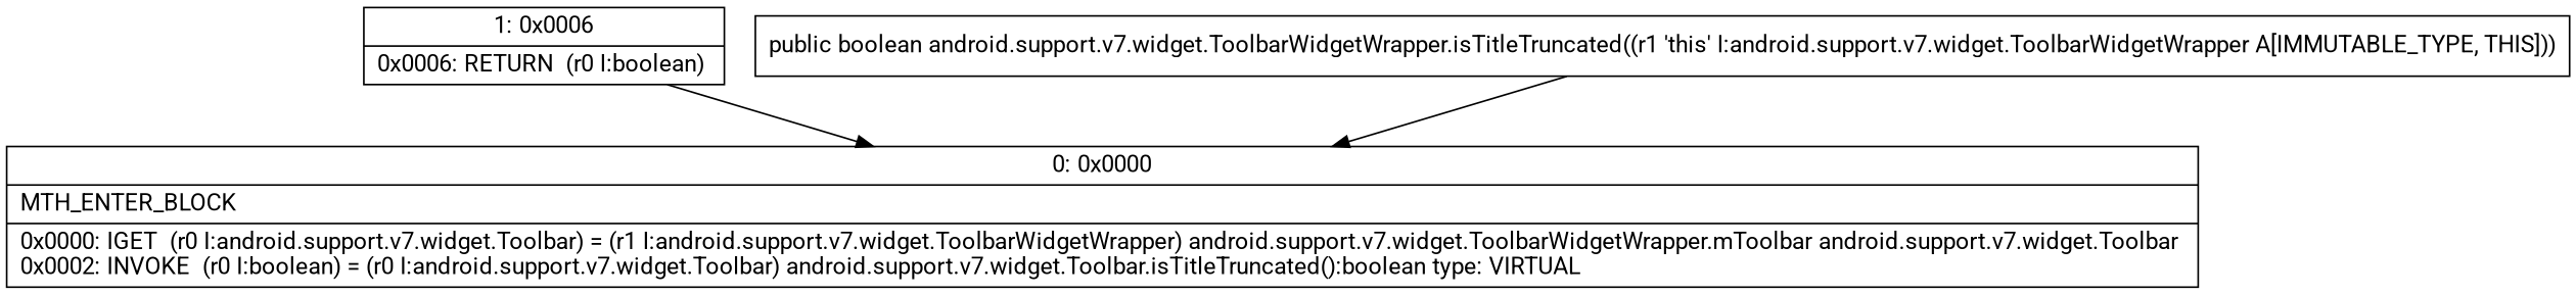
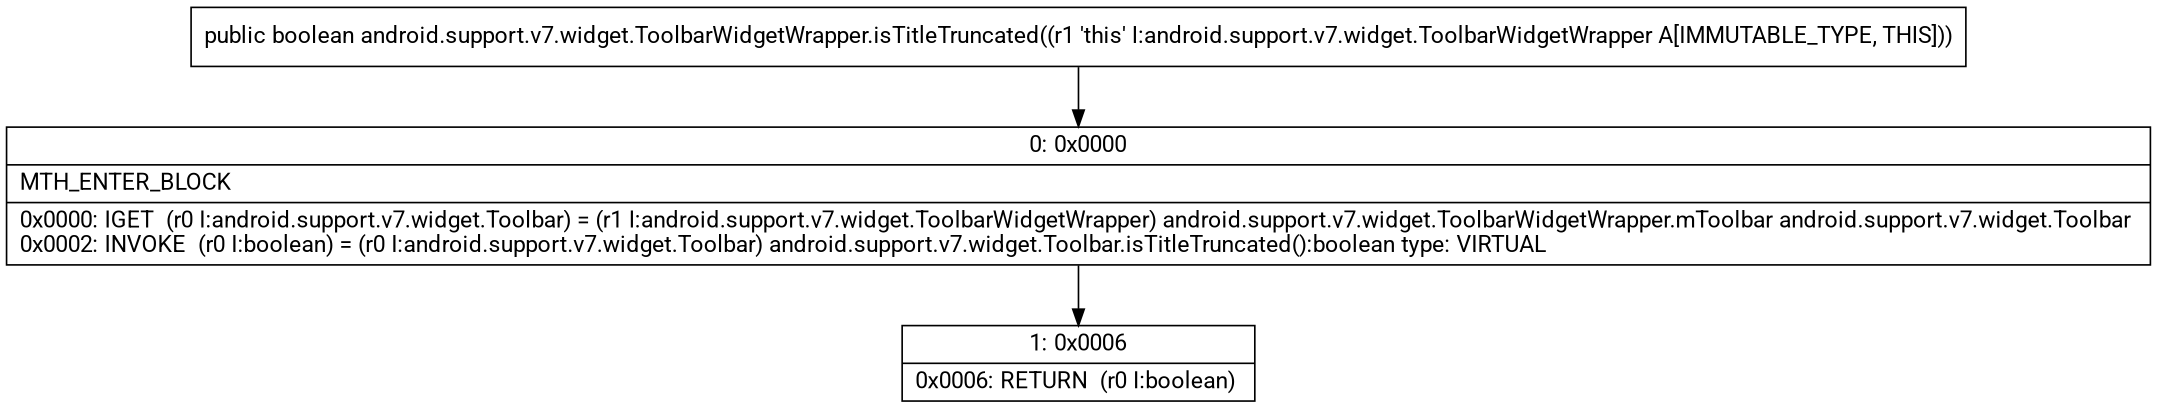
  digraph {
    fontname=Roboto
    node [shape=record fontname=Roboto]
    edge [fontname=Roboto]
    n1 [label="{0\:\ 0x0000|MTH_ENTER_BLOCK\l|0x0000: IGET  (r0 I:android.support.v7.widget.Toolbar) = (r1 I:android.support.v7.widget.ToolbarWidgetWrapper) android.support.v7.widget.ToolbarWidgetWrapper.mToolbar android.support.v7.widget.Toolbar \l0x0002: INVOKE  (r0 I:boolean) = (r0 I:android.support.v7.widget.Toolbar) android.support.v7.widget.Toolbar.isTitleTruncated():boolean type: VIRTUAL \l}"]
    n2 [label="{1\:\ 0x0006|0x0006: RETURN  (r0 I:boolean) \l}"]
    n3 [label="{public boolean android.support.v7.widget.ToolbarWidgetWrapper.isTitleTruncated((r1 'this' I:android.support.v7.widget.ToolbarWidgetWrapper A[IMMUTABLE_TYPE, THIS])) }"]
-   n2 -> n1
+   n1 -> n2
    n3 -> n1
  }
